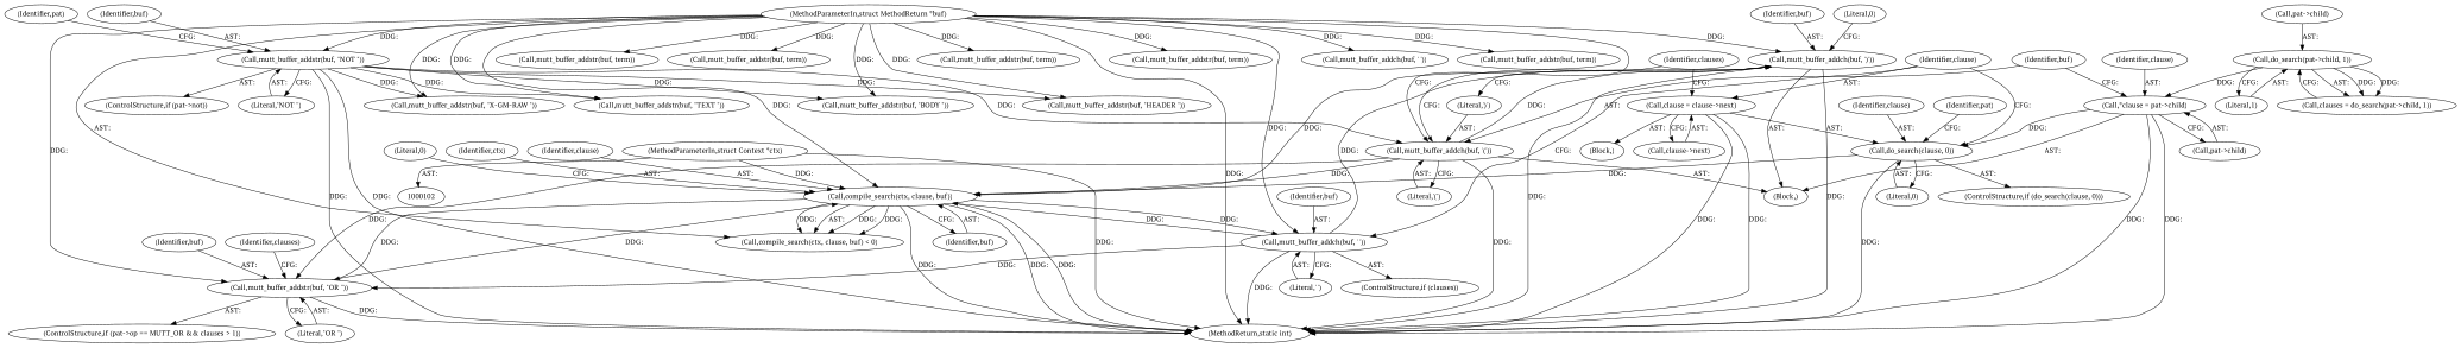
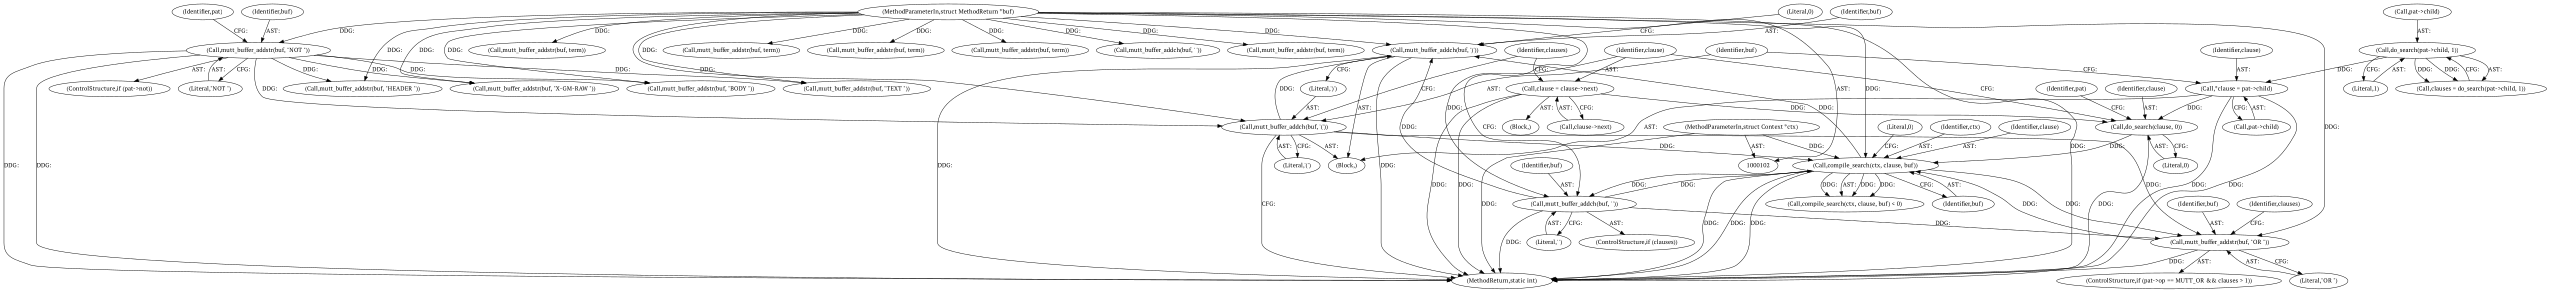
  digraph {
    fontname="PT Serif"
    node [fontname="PT Serif"]
    edge [fontname="PT Serif"]
    n1 [label="(Call,mutt_buffer_addch(buf, ')'))"]
    n2 [label="(Block,)"]
    n3 [label="(Literal,')')"]
    n4 [label="(MethodReturn,static int)"]
    n5 [label="(Call,mutt_buffer_addch(buf, '('))"]
    n6 [label="(Call,mutt_buffer_addch(buf, ' '))"]
    n7 [label="(Call,compile_search(ctx, clause, buf))"]
    n8 [label="(Call,mutt_buffer_addstr(buf, \"OR \"))"]
    n9 [label="(ControlStructure,if (clauses))"]
    n10 [label="(Literal,' ')"]
    n11 [label="(Identifier,buf)"]
    n12 [label="(Call,compile_search(ctx, clause, buf) < 0)"]
    n13 [label="(Literal,\"OR \")"]
    n14 [label="(ControlStructure,if (pat->op == MUTT_OR && clauses > 1))"]
    n15 [label="(MethodParameterIn,struct Context *ctx)"]
    1000102
    n17 [label="(Call,do_search(clause, 0))"]
    n18 [label="(Literal,0)"]
-   n19 [label="(ControlStructure,if (do_search(clause, 0)))"]
    n20 [label="(Call,clause = clause->next)"]
    n21 [label="(Call,clause->next)"]
    n22 [label="(Block,)"]
    n23 [label="(Call,*clause = pat->child)"]
    n24 [label="(Call,pat->child)"]
    n25 [label="(Call,do_search(pat->child, 1))"]
    n26 [label="(Call,clauses = do_search(pat->child, 1))"]
    n27 [label="(Literal,1)"]
    n28 [label="(Literal,'(')"]
    n29 [label="(Call,mutt_buffer_addstr(buf, \"NOT \"))"]
    n30 [label="(Call,mutt_buffer_addstr(buf, \"HEADER \"))"]
    n31 [label="(Call,mutt_buffer_addstr(buf, \"BODY \"))"]
    n32 [label="(Call,mutt_buffer_addstr(buf, \"TEXT \"))"]
    n33 [label="(ControlStructure,if (pat->not))"]
    n34 [label="(Call,mutt_buffer_addstr(buf, \"X-GM-RAW \"))"]
    n35 [label="(Literal,\"NOT \")"]
    n36 [label="(MethodParameterIn,struct MethodReturn *buf)"]
    n37 [label="(Call,mutt_buffer_addstr(buf, term))"]
    n38 [label="(Call,mutt_buffer_addstr(buf, term))"]
    n39 [label="(Call,mutt_buffer_addstr(buf, term))"]
    n40 [label="(Call,mutt_buffer_addstr(buf, term))"]
    n41 [label="(Call,mutt_buffer_addch(buf, ' '))"]
    n42 [label="(Call,mutt_buffer_addstr(buf, term))"]
    n43 [label="(Identifier,clause)"]
    n44 [label="(Identifier,buf)"]
    n45 [label="(Identifier,clause)"]
    n46 [label="(Identifier,buf)"]
    n47 [label="(Identifier,buf)"]
    n48 [label="(Identifier,ctx)"]
    n49 [label="(Identifier,clause)"]
    n50 [label="(Identifier,buf)"]
    n51 [label="(Identifier,clauses)"]
    n52 [label="(Literal,0)"]
    n53 [label="(Identifier,pat)"]
    n54 [label="(Call,pat->child)"]
    n55 [label="(Identifier,clauses)"]
    n56 [label="(Literal,0)"]
    n57 [label="(Identifier,buf)"]
    n58 [label="(Identifier,pat)"]
    n59 [label="(Identifier,clause)"]
    n1 -> n2 [label="AST: "]
    n1 -> n3 [label="CFG: "]
    n1 -> n4 [label="DDG: "]
    n1 -> n4 [label="DDG: "]
    n3 -> n5 [label="AST: "]
    n5 -> n1 [label="DDG: "]
    n5 -> n2 [label="AST: "]
-   n5 -> n4 [label="DDG: "]
+   n5 -> n4 [label="CFG: "]
    n5 -> n7 [label="DDG: "]
    n5 -> n8 [label="DDG: "]
    n5 -> n28 [label="CFG: "]
    n6 -> n1 [label="DDG: "]
    n6 -> n4 [label="DDG: "]
    n6 -> n7 [label="DDG: "]
    n6 -> n8 [label="DDG: "]
    n6 -> n9 [label="AST: "]
    n6 -> n10 [label="CFG: "]
    n7 -> n1 [label="DDG: "]
    n7 -> n4 [label="DDG: "]
    n7 -> n4 [label="DDG: "]
    n7 -> n4 [label="DDG: "]
    n7 -> n6 [label="DDG: "]
    n7 -> n8 [label="DDG: "]
    n7 -> n11 [label="CFG: "]
    n7 -> n12 [label="AST: "]
    n7 -> n12 [label="DDG: "]
    n7 -> n12 [label="DDG: "]
    n7 -> n12 [label="DDG: "]
    n8 -> n4 [label="DDG: "]
    n8 -> n7 [label="DDG: "]
    n8 -> n13 [label="CFG: "]
    n8 -> n14 [label="AST: "]
    n10 -> n6 [label="AST: "]
    n11 -> n7 [label="AST: "]
    n13 -> n8 [label="AST: "]
    n15 -> n4 [label="DDG: "]
    n15 -> n7 [label="DDG: "]
    n15 -> 1000102 [label="AST: "]
    n17 -> n4 [label="DDG: "]
    n17 -> n7 [label="DDG: "]
    n17 -> n18 [label="CFG: "]
-   n17 -> n19 [label="AST: "]
    n18 -> n17 [label="AST: "]
    n20 -> n4 [label="DDG: "]
    n20 -> n4 [label="DDG: "]
-   n20 -> n17 [label="AST: "]
+   n20 -> n17 [label="DDG: "]
    n20 -> n21 [label="CFG: "]
    n20 -> n22 [label="AST: "]
    n21 -> n20 [label="AST: "]
    n23 -> n2 [label="AST: "]
    n23 -> n4 [label="DDG: "]
    n23 -> n4 [label="DDG: "]
    n23 -> n17 [label="DDG: "]
    n23 -> n24 [label="CFG: "]
    n24 -> n23 [label="AST: "]
    n25 -> n23 [label="DDG: "]
    n25 -> n26 [label="AST: "]
    n25 -> n26 [label="DDG: "]
    n25 -> n26 [label="DDG: "]
    n25 -> n27 [label="CFG: "]
    n26 -> n25 [label="CFG: "]
    n27 -> n25 [label="AST: "]
    n28 -> n5 [label="AST: "]
    n29 -> n4 [label="DDG: "]
    n29 -> n4 [label="DDG: "]
    n29 -> n5 [label="DDG: "]
    n29 -> n30 [label="DDG: "]
    n29 -> n31 [label="DDG: "]
    n29 -> n32 [label="DDG: "]
    n29 -> n33 [label="AST: "]
    n29 -> n34 [label="DDG: "]
    n29 -> n35 [label="CFG: "]
    n35 -> n29 [label="AST: "]
    n36 -> n1 [label="DDG: "]
    n36 -> n4 [label="DDG: "]
-   n36 -> n5 [label="CFG: "]
+   n36 -> n5 [label="DDG: "]
    n36 -> n6 [label="DDG: "]
    n36 -> n7 [label="DDG: "]
    n36 -> n8 [label="DDG: "]
-   n36 -> n12 [label="AST: "]
+   n36 -> 1000102 [label="AST: "]
    n36 -> n29 [label="DDG: "]
    n36 -> n30 [label="DDG: "]
    n36 -> n31 [label="DDG: "]
    n36 -> n32 [label="DDG: "]
    n36 -> n34 [label="DDG: "]
    n36 -> n37 [label="DDG: "]
    n36 -> n38 [label="DDG: "]
    n36 -> n39 [label="DDG: "]
    n36 -> n40 [label="DDG: "]
    n36 -> n41 [label="DDG: "]
    n36 -> n42 [label="DDG: "]
    n43 -> n17 [label="AST: "]
    n44 -> n8 [label="AST: "]
    n45 -> n23 [label="AST: "]
    n46 -> n6 [label="AST: "]
    n47 -> n1 [label="AST: "]
    n48 -> n7 [label="AST: "]
    n49 -> n7 [label="AST: "]
    n50 -> n29 [label="AST: "]
    n51 -> n8 [label="CFG: "]
    n52 -> n7 [label="CFG: "]
    n53 -> n17 [label="CFG: "]
    n54 -> n25 [label="AST: "]
    n55 -> n5 [label="CFG: "]
    n55 -> n20 [label="CFG: "]
    n56 -> n1 [label="CFG: "]
    n57 -> n5 [label="AST: "]
    n57 -> n23 [label="CFG: "]
    n58 -> n29 [label="CFG: "]
    n59 -> n6 [label="CFG: "]
    n59 -> n17 [label="CFG: "]
    n59 -> n20 [label="AST: "]
  }
